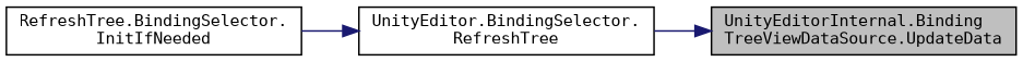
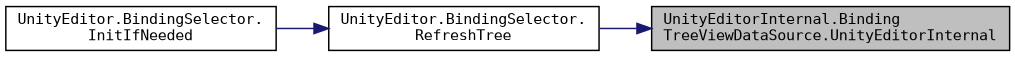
  digraph {
    fontname="DejaVu Sans Mono"
    rankdir=RL
    node [color=black fillcolor=white fontname="DejaVu Sans Mono" fontsize=10 shape=record style=filled]
    edge [color=midnightblue dir=back fontname="DejaVu Sans Mono" fontsize=10 labelfontname=Helvetica labelfontsize=10 style=solid]
-   n1 [fillcolor=grey75 fontcolor=black height=0.2 label="UnityEditorInternal.Binding\lTreeViewDataSource.UpdateData" width=0.4]
+   n1 [fillcolor=grey75 fontcolor=black height=0.2 label="UnityEditorInternal.Binding\lTreeViewDataSource.UnityEditorInternal" width=0.4]
    n2 [height=0.2 label="UnityEditor.BindingSelector.\lRefreshTree" width=0.4]
-   n3 [height=0.2 label="RefreshTree.BindingSelector.\lInitIfNeeded" width=0.4]
+   n3 [height=0.2 label="UnityEditor.BindingSelector.\lInitIfNeeded" width=0.4]
    n1 -> n2
    n2 -> n3
  }
